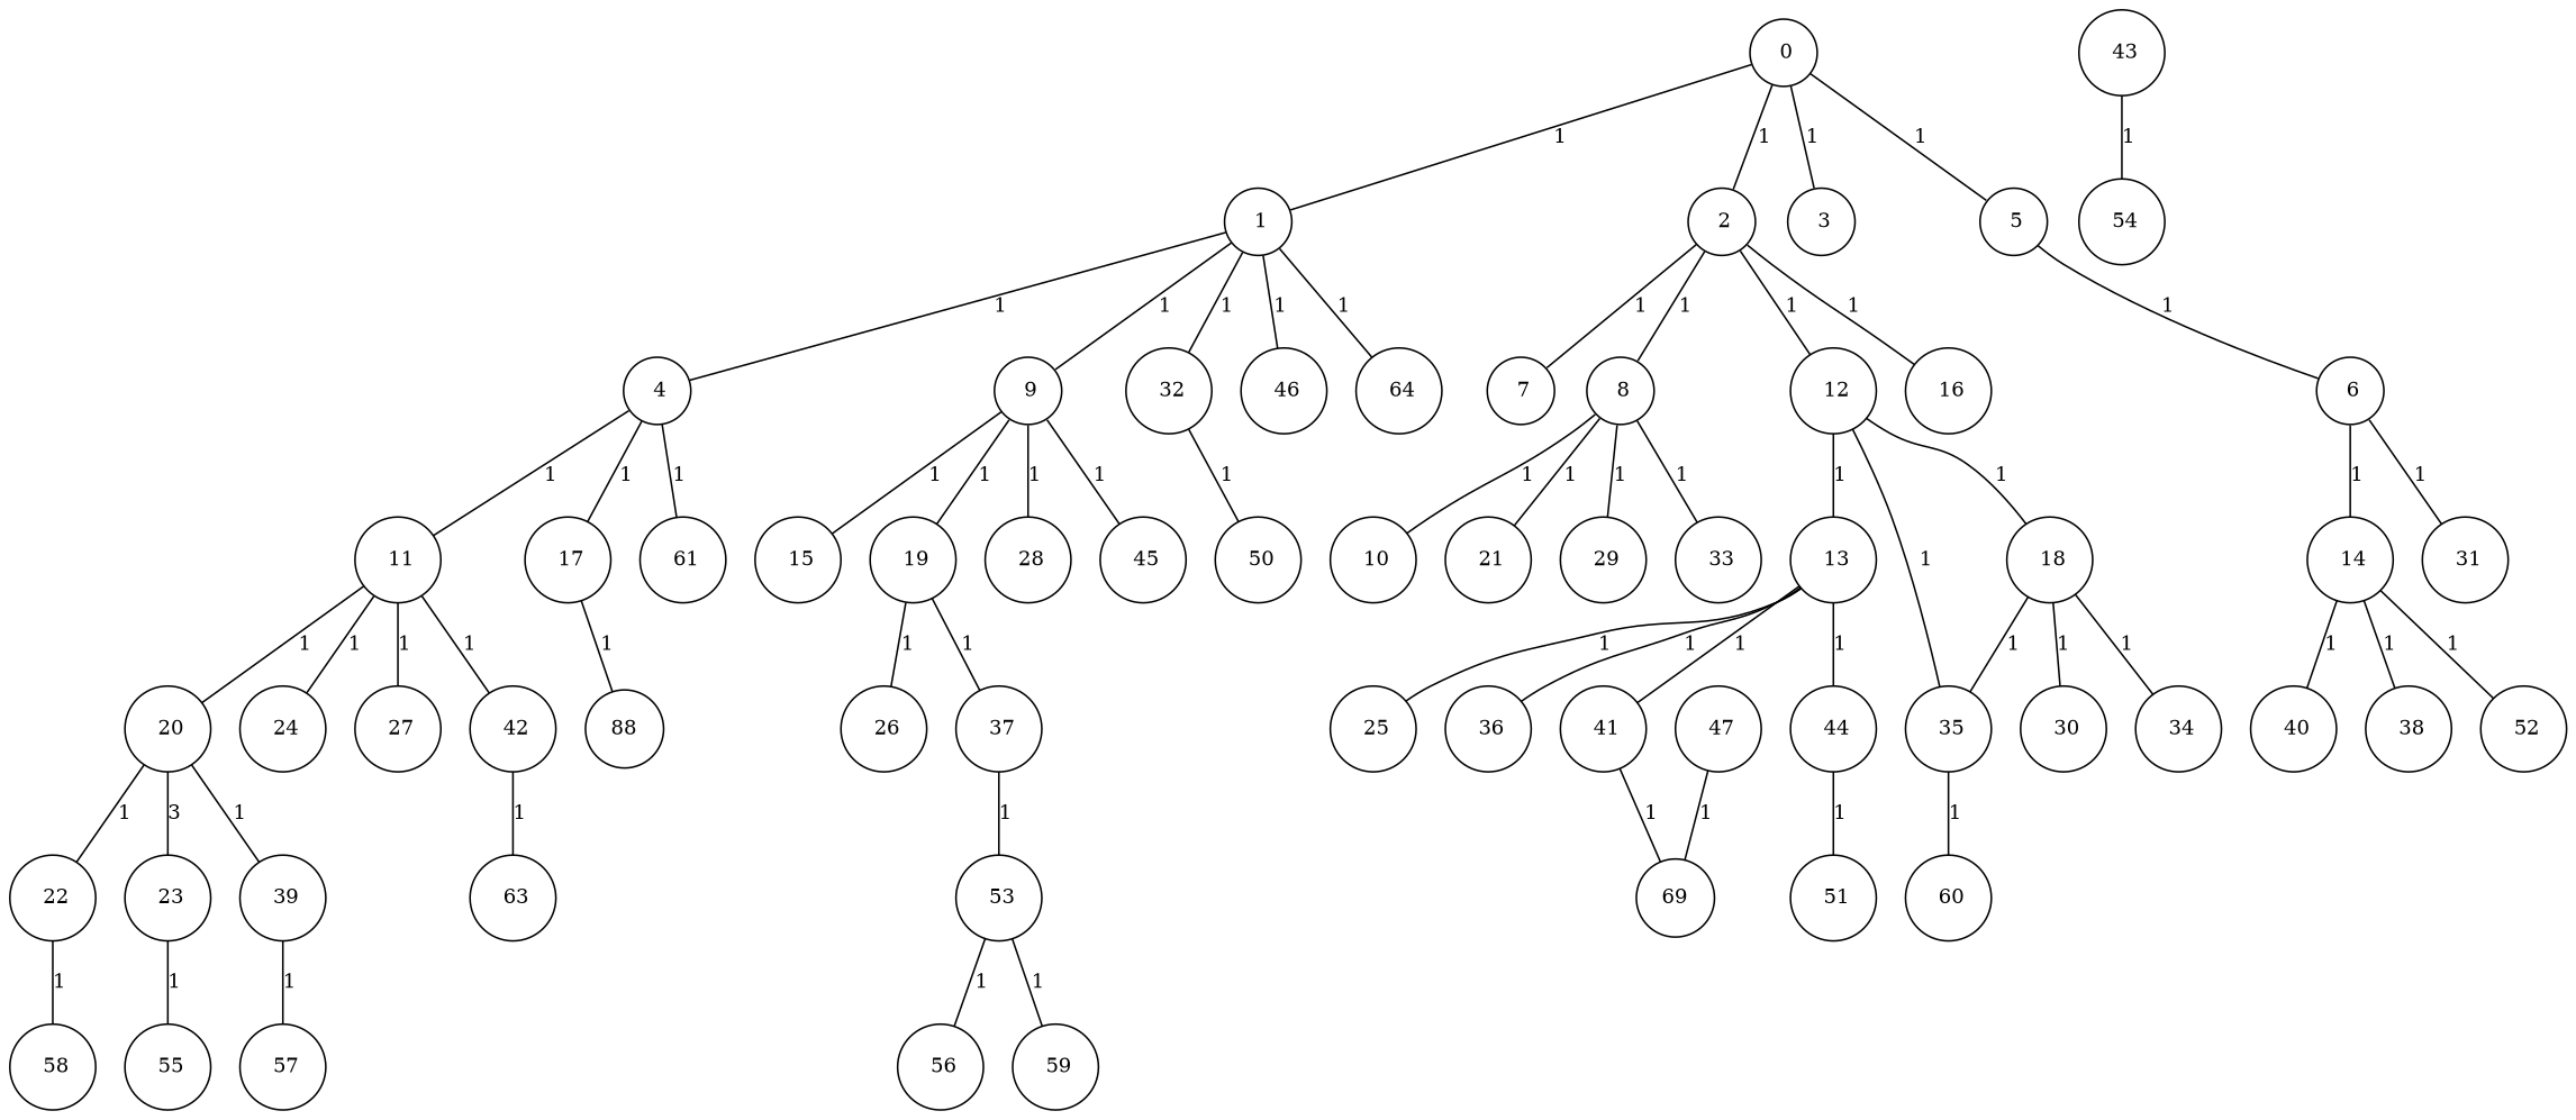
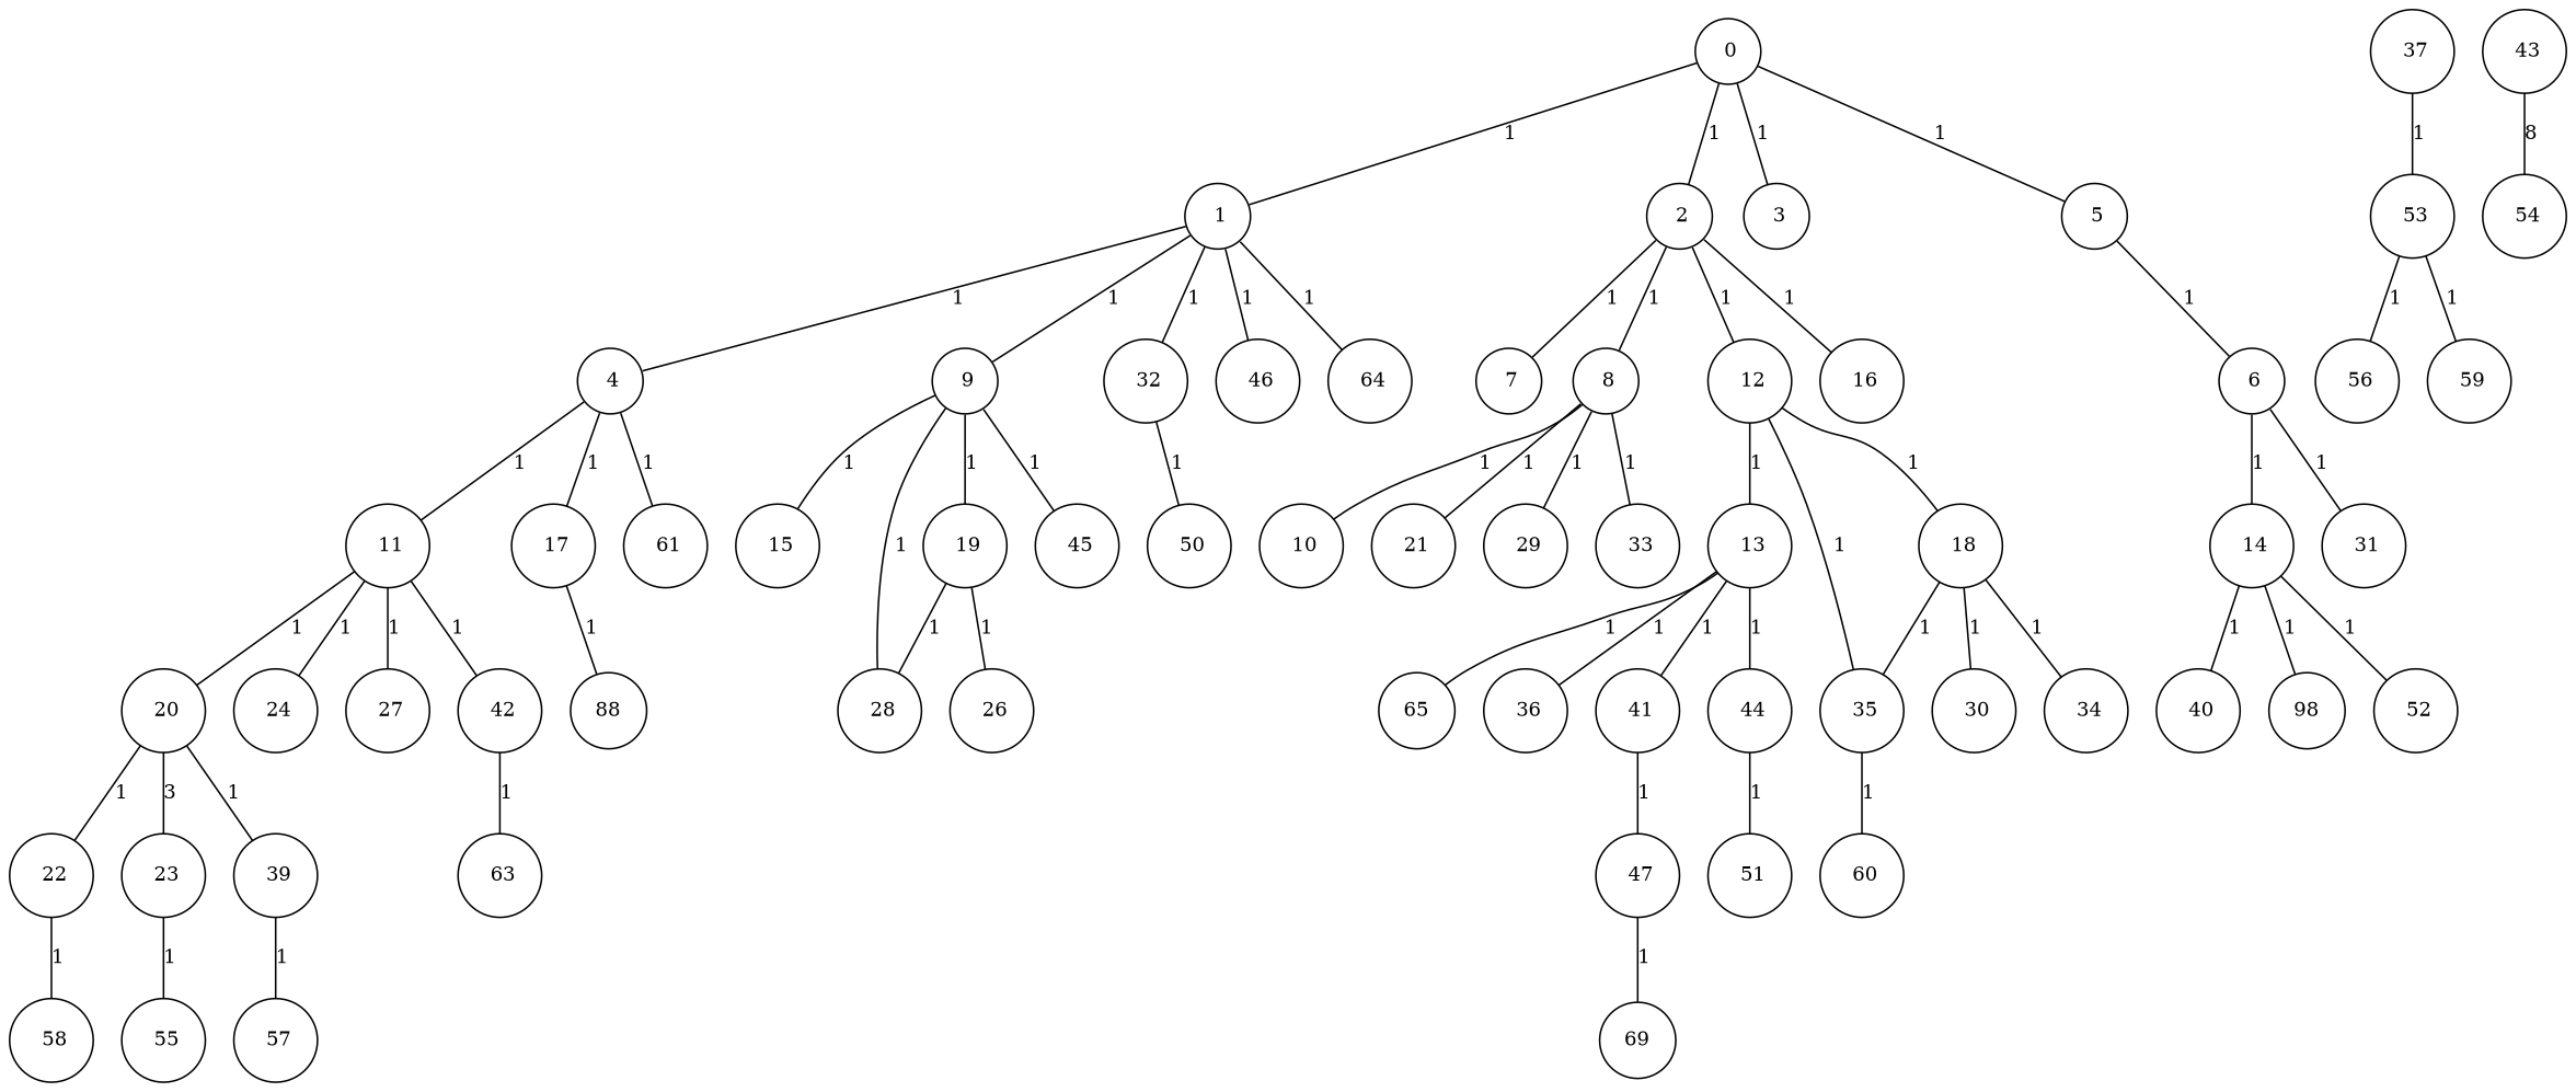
  graph {
    fixedsize="true;"
    node [color=black fontsize=12 hight=.12 shape=circle]
    edge [fontsize=12]
    n1 [label=" 0" width=.12]
    n2 [label=" 1" width=.12]
    n3 [label=" 2" width=.12]
    n4 [label=" 3" width=.12]
    n5 [label=" 5" width=.12]
    n6 [label=" 4" width=.12]
    n7 [label=" 9" width=.12]
    n8 [label=" 32" width=.12]
    n9 [label=" 46" width=.12]
    n10 [label=" 64" width=.12]
    n11 [label=" 7" width=.12]
    n12 [label=" 8" width=.12]
    n13 [label=" 12" width=.12]
    n14 [label=" 16" width=.12]
    n15 [label=" 6" width=.12]
    n16 [label=" 11" width=.12]
    n17 [label=" 17" width=.12]
    n18 [label=" 61" width=.12]
    n19 [label=" 15" width=.12]
    n20 [label=" 19" width=.12]
    n21 [label=" 28" width=.12]
    n22 [label=" 45" width=.12]
    n23 [label=" 50" width=.12]
    n24 [label=" 10" width=.12]
    n25 [label=" 21" width=.12]
    n26 [label=" 29" width=.12]
    n27 [label=" 33" width=.12]
    n28 [label=" 13" width=.12]
    n29 [label=" 18" width=.12]
    n30 [label=" 35" width=.12]
    n31 [label=" 20" width=.12]
    n32 [label=" 24" width=.12]
    n33 [label=" 27" width=.12]
    n34 [label=" 42" width=.12]
    n35 [label=88 width=.12]
    n36 [label=" 14" width=.12]
    n37 [label=" 31" width=.12]
    n38 [label=" 40" width=.12]
-   n39 [label=" 38" width=.12]
+   n39 [label=98 width=.12]
    n40 [label=" 52" width=.12]
    n41 [label=" 26" width=.12]
    n42 [label=" 37" width=.12]
    n43 [label=" 22" width=.12]
    n44 [label=" 23" width=.12]
    n45 [label=" 39" width=.12]
    n46 [label=" 63" width=.12]
-   n47 [label=" 25" width=.12]
+   n47 [label=65 width=.12]
    n48 [label=" 36" width=.12]
    n49 [label=" 41" width=.12]
    n50 [label=" 44" width=.12]
    n51 [label=" 30" width=.12]
    n52 [label=" 34" width=.12]
    n53 [label=" 43" width=.12]
    n54 [label=" 54" width=.12]
    n55 [label=" 47" width=.12]
    n56 [label=" 51" width=.12]
    n57 [label=" 60" width=.12]
    n58 [label=" 53" width=.12]
    n59 [label=" 58" width=.12]
    n60 [label=" 55" width=.12]
    n61 [label=" 57" width=.12]
    n62 [label=" 56" width=.12]
    n63 [label=" 59" width=.12]
    n64 [label=69 width=.12]
    n1 -- n2 [label=1]
    n1 -- n3 [label=1]
    n1 -- n4 [label=1]
    n1 -- n5 [label=1]
    n2 -- n6 [label=1]
    n2 -- n7 [label=1]
    n2 -- n8 [label=1]
    n2 -- n9 [label=1]
    n2 -- n10 [label=1]
    n3 -- n11 [label=1]
    n3 -- n12 [label=1]
    n3 -- n13 [label=1]
    n3 -- n14 [label=1]
    n5 -- n15 [label=1]
    n6 -- n16 [label=1]
    n6 -- n17 [label=1]
    n6 -- n18 [label=1]
    n7 -- n19 [label=1]
    n7 -- n20 [label=1]
    n7 -- n21 [label=1]
    n7 -- n22 [label=1]
    n8 -- n23 [label=1]
    n12 -- n24 [label=1]
    n12 -- n25 [label=1]
    n12 -- n26 [label=1]
    n12 -- n27 [label=1]
    n13 -- n28 [label=1]
    n13 -- n29 [label=1]
    n13 -- n30 [label=1]
    n15 -- n36 [label=1]
    n15 -- n37 [label=1]
    n16 -- n31 [label=1]
    n16 -- n32 [label=1]
    n16 -- n33 [label=1]
    n16 -- n34 [label=1]
    n17 -- n35 [label=1]
    n20 -- n41 [label=1]
-   n20 -- n42 [label=1]
+   n20 -- n21 [label=1]
    n28 -- n47 [label=1]
    n28 -- n48 [label=1]
    n28 -- n49 [label=1]
    n28 -- n50 [label=1]
    n29 -- n30 [label=1]
    n29 -- n51 [label=1]
    n29 -- n52 [label=1]
    n30 -- n57 [label=1]
    n31 -- n43 [label=1]
    n31 -- n44 [label=3]
    n31 -- n45 [label=1]
    n34 -- n46 [label=1]
    n36 -- n38 [label=1]
    n36 -- n39 [label=1]
    n36 -- n40 [label=1]
    n42 -- n58 [label=1]
    n43 -- n59 [label=1]
    n44 -- n60 [label=1]
    n45 -- n61 [label=1]
-   n49 -- n64 [label=1]
+   n49 -- n55 [label=1]
    n50 -- n56 [label=1]
-   n53 -- n54 [label=1]
+   n53 -- n54 [label=8]
    n55 -- n64 [label=1]
    n58 -- n62 [label=1]
    n58 -- n63 [label=1]
  }
